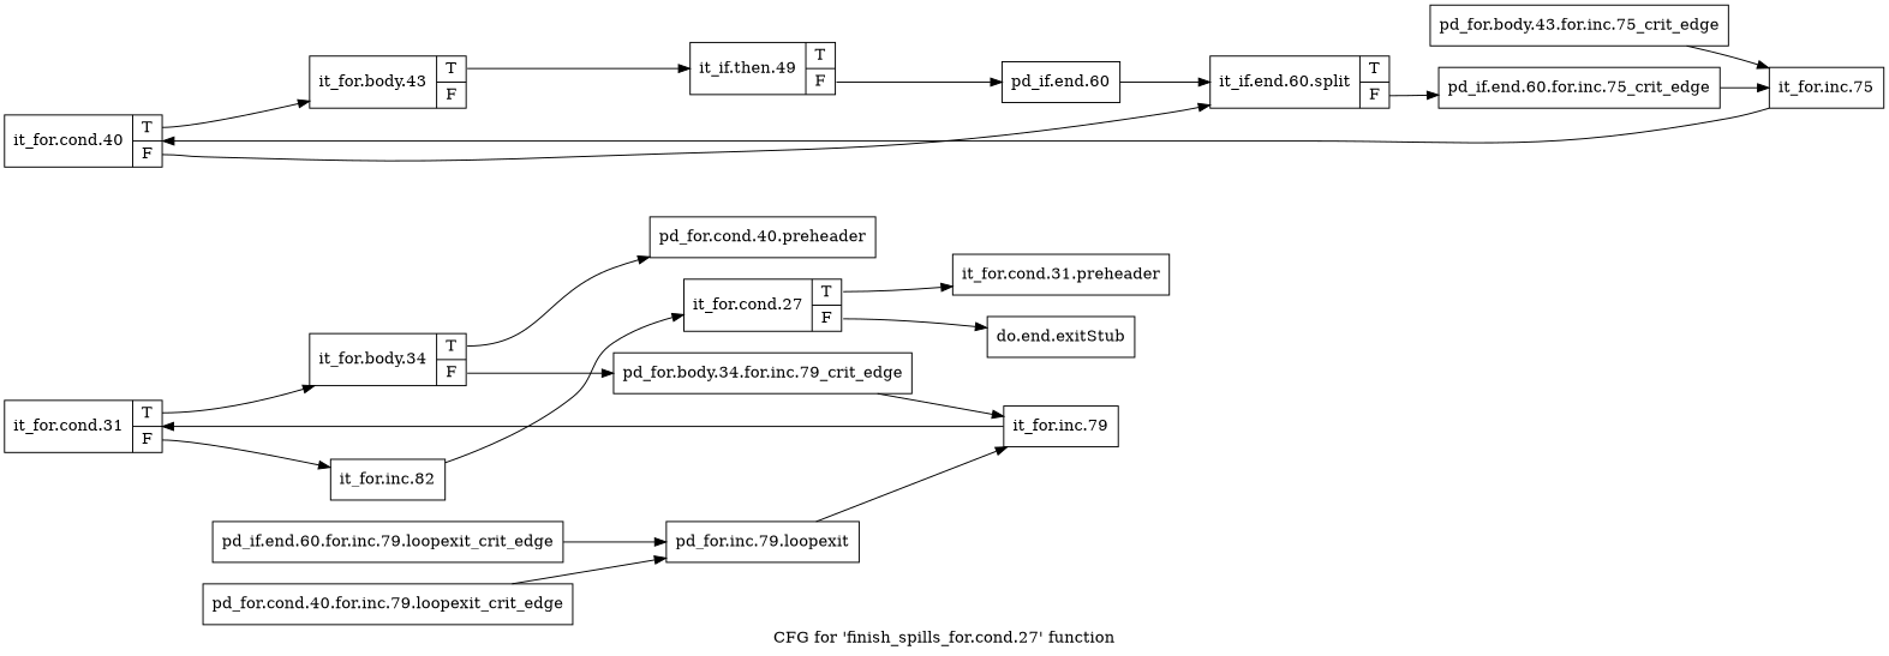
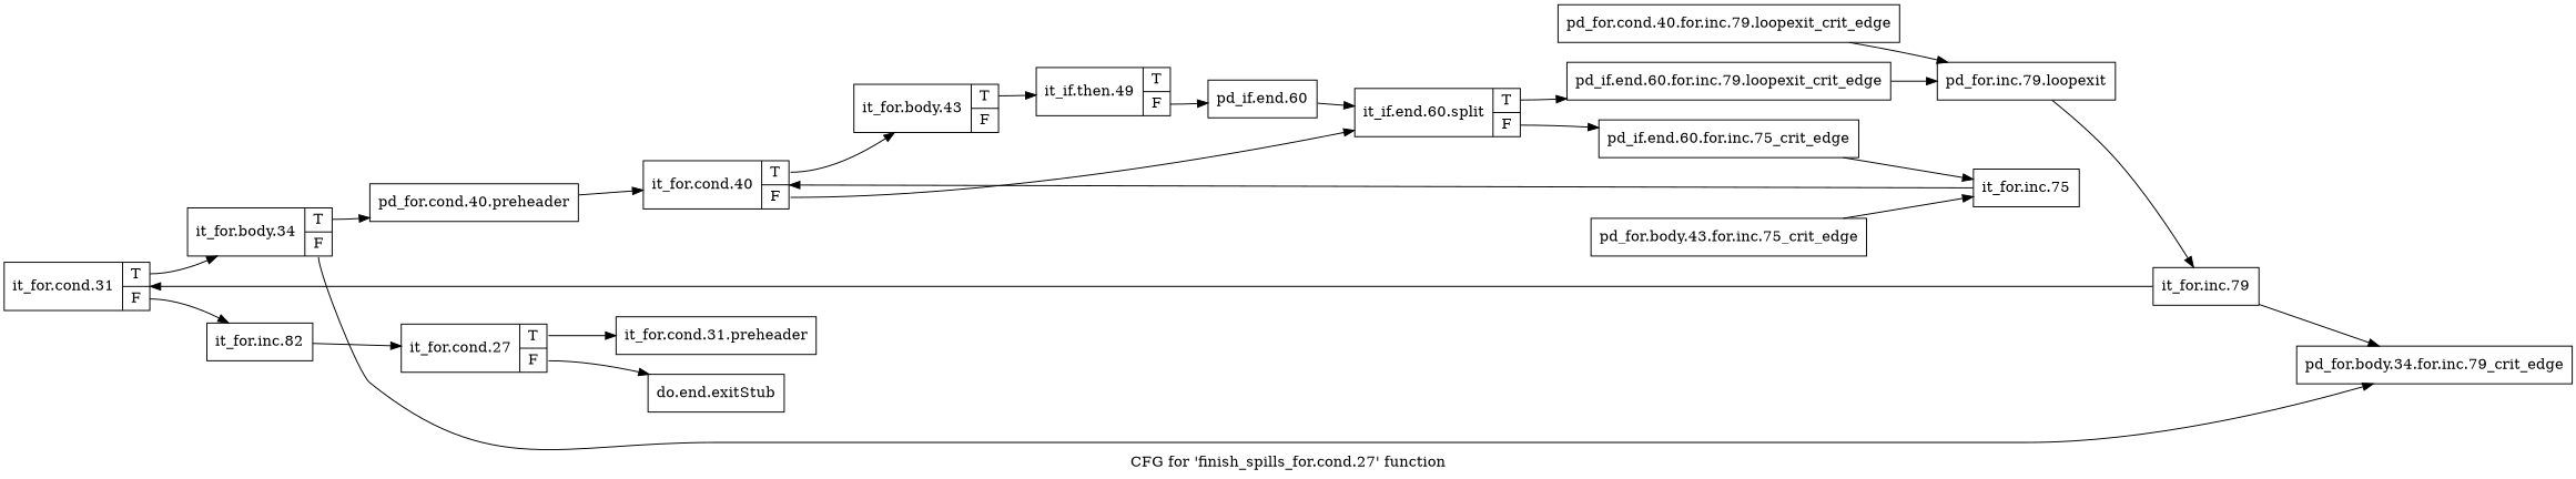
  digraph {
    label="CFG for 'finish_spills_for.cond.27' function"
    rankdir=LR
    node [shape=record]
    n1 [label="{it_for.cond.27|{<s0>T|<s1>F}}"]
    n2 [label="{do.end.exitStub}"]
    n3 [label="{it_for.cond.31.preheader}"]
    n4 [label="{it_for.cond.31|{<s0>T|<s1>F}}"]
    n5 [label="{it_for.body.34|{<s0>T|<s1>F}}"]
    n6 [label="{it_for.inc.82}"]
    n7 [label="{pd_for.cond.40.preheader}"]
    n8 [label="{pd_for.body.34.for.inc.79_crit_edge}"]
    n9 [label="{it_for.cond.40|{<s0>T|<s1>F}}"]
    n10 [label="{it_for.inc.79}"]
    n11 [label="{it_for.body.43|{<s0>T|<s1>F}}"]
    n12 [label="{it_if.end.60.split|{<s0>T|<s1>F}}"]
    n13 [label="{it_if.then.49|{<s0>T|<s1>F}}"]
    n14 [label="{pd_for.cond.40.for.inc.79.loopexit_crit_edge}"]
    n15 [label="{pd_for.inc.79.loopexit}"]
    n16 [label="{pd_if.end.60}"]
    n17 [label="{pd_for.body.43.for.inc.75_crit_edge}"]
    n18 [label="{it_for.inc.75}"]
    n19 [label="{pd_if.end.60.for.inc.79.loopexit_crit_edge}"]
    n20 [label="{pd_if.end.60.for.inc.75_crit_edge}"]
    n1 -> n2 [tailport=s1]
    n1 -> n3 [tailport=s0]
    n4 -> n5 [tailport=s0]
    n4 -> n6 [tailport=s1]
    n5 -> n7 [tailport=s0]
    n5 -> n8 [tailport=s1]
    n6 -> n1
-   n8 -> n10
+   n7 -> n9
+   n10 -> n8
    n9 -> n11 [tailport=s0]
    n9 -> n12 [tailport=s1]
    n10 -> n4
    n11 -> n13 [tailport=s0]
+   n12 -> n19 [tailport=s0]
    n12 -> n20 [tailport=s1]
    n13 -> n16 [tailport=s1]
    n14 -> n15
    n15 -> n10
    n16 -> n12
    n17 -> n18
    n18 -> n9
    n19 -> n15
    n20 -> n18
  }
